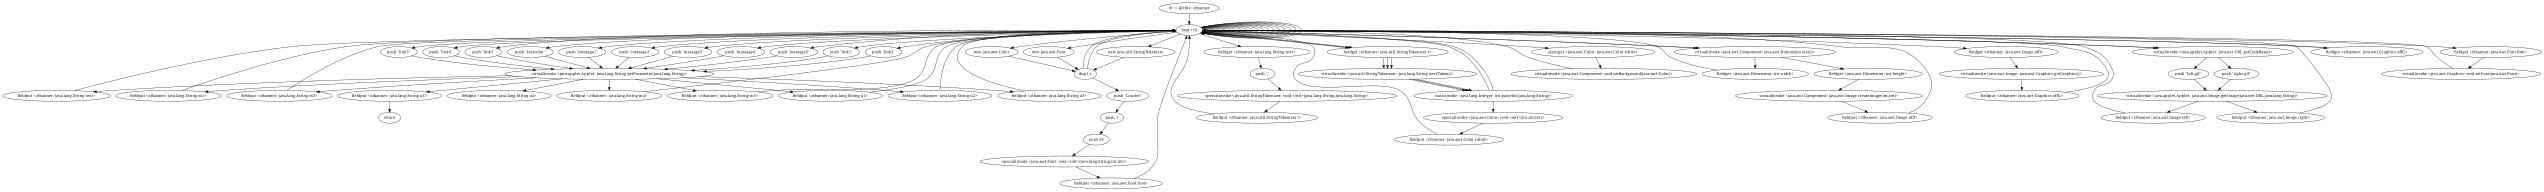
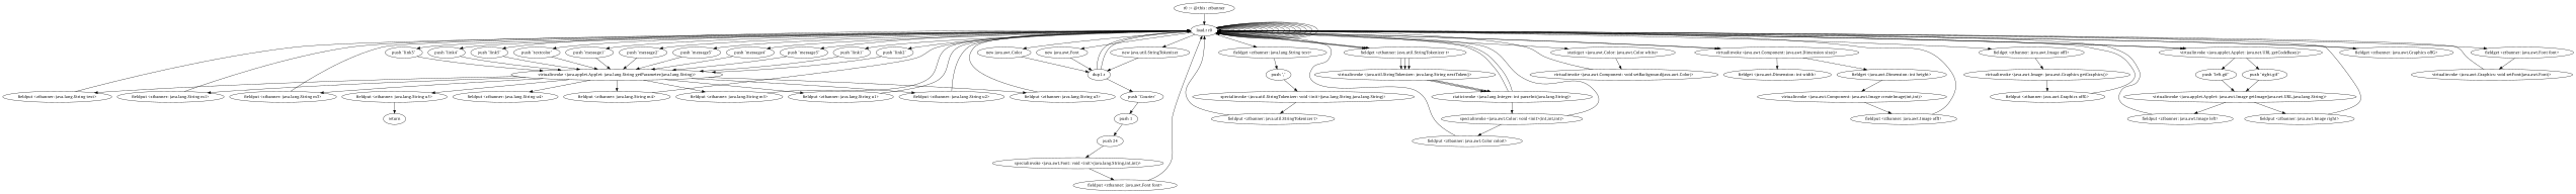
  digraph {
    fontname="PT Serif"
    node [fontname="PT Serif"]
    edge [fontname="PT Serif"]
    "r0 := @this: ztbanner"
    "load.r r0"
    "push \"textcolor\""
    "new java.util.StringTokenizer"
    "fieldget <ztbanner: java.lang.String text>"
    "new java.awt.Color"
    "fieldget <ztbanner: java.util.StringTokenizer t>"
    "staticget <java.awt.Color: java.awt.Color white>"
    "virtualinvoke <java.awt.Component: java.awt.Dimension size()>"
    "fieldget <ztbanner: java.awt.Image offI>"
    "virtualinvoke <java.applet.Applet: java.net.URL getCodeBase()>"
    "new java.awt.Font"
    "fieldget <ztbanner: java.awt.Graphics offG>"
    "fieldget <ztbanner: java.awt.Font font>"
    "push \"message1\""
    "push \"message2\""
    "push \"message3\""
    "push \"message4\""
    "push \"message5\""
    "push \"link1\""
    "push \"link2\""
    "push \"link3\""
    "push \"link4\""
    "push \"link5\""
    "virtualinvoke <java.applet.Applet: java.lang.String getParameter(java.lang.String)>"
    "dup1.r"
    "push \",\""
    "virtualinvoke <java.util.StringTokenizer: java.lang.String nextToken()>"
    "virtualinvoke <java.awt.Component: void setBackground(java.awt.Color)>"
    "fieldget <java.awt.Dimension: int width>"
    "fieldget <java.awt.Dimension: int height>"
    "virtualinvoke <java.awt.Image: java.awt.Graphics getGraphics()>"
    "push \"left.gif\""
    "push \"right.gif\""
    "virtualinvoke <java.awt.Graphics: void setFont(java.awt.Font)>"
    "fieldput <ztbanner: java.lang.String text>"
    "fieldput <ztbanner: java.lang.String m1>"
    "fieldput <ztbanner: java.lang.String m3>"
    "fieldput <ztbanner: java.lang.String m4>"
    "fieldput <ztbanner: java.lang.String m5>"
    "fieldput <ztbanner: java.lang.String u1>"
    "fieldput <ztbanner: java.lang.String u2>"
    "fieldput <ztbanner: java.lang.String u3>"
    "fieldput <ztbanner: java.lang.String u4>"
    "fieldput <ztbanner: java.lang.String u5>"
    return
    "push \"Courier\""
    "push 1"
    "specialinvoke <java.util.StringTokenizer: void <init>(java.lang.String,java.lang.String)>"
    "fieldput <ztbanner: java.util.StringTokenizer t>"
    "staticinvoke <java.lang.Integer: int parseInt(java.lang.String)>"
    "specialinvoke <java.awt.Color: void <init>(int,int,int)>"
    "fieldput <ztbanner: java.awt.Color colort>"
    "virtualinvoke <java.awt.Component: java.awt.Image createImage(int,int)>"
    "fieldput <ztbanner: java.awt.Image offI>"
    "fieldput <ztbanner: java.awt.Graphics offG>"
    "virtualinvoke <java.applet.Applet: java.awt.Image getImage(java.net.URL,java.lang.String)>"
    "fieldput <ztbanner: java.awt.Image left>"
    "fieldput <ztbanner: java.awt.Image right>"
    "push 24"
    "specialinvoke <java.awt.Font: void <init>(java.lang.String,int,int)>"
    "fieldput <ztbanner: java.awt.Font font>"
    "r0 := @this: ztbanner" -> "load.r r0"
    "load.r r0" -> "load.r r0"
    "load.r r0" -> "load.r r0"
    "load.r r0" -> "load.r r0"
    "load.r r0" -> "load.r r0"
    "load.r r0" -> "load.r r0"
    "load.r r0" -> "load.r r0"
    "load.r r0" -> "load.r r0"
    "load.r r0" -> "load.r r0"
    "load.r r0" -> "load.r r0"
    "load.r r0" -> "load.r r0"
    "load.r r0" -> "load.r r0"
    "load.r r0" -> "load.r r0"
    "load.r r0" -> "load.r r0"
    "load.r r0" -> "load.r r0"
    "load.r r0" -> "load.r r0"
    "load.r r0" -> "load.r r0"
    "load.r r0" -> "load.r r0"
    "load.r r0" -> "load.r r0"
    "load.r r0" -> "push \"textcolor\""
    "load.r r0" -> "new java.util.StringTokenizer"
    "load.r r0" -> "fieldget <ztbanner: java.lang.String text>"
    "load.r r0" -> "new java.awt.Color"
    "load.r r0" -> "fieldget <ztbanner: java.util.StringTokenizer t>"
    "load.r r0" -> "fieldget <ztbanner: java.util.StringTokenizer t>"
    "load.r r0" -> "fieldget <ztbanner: java.util.StringTokenizer t>"
    "load.r r0" -> "staticget <java.awt.Color: java.awt.Color white>"
    "load.r r0" -> "virtualinvoke <java.awt.Component: java.awt.Dimension size()>"
    "load.r r0" -> "virtualinvoke <java.awt.Component: java.awt.Dimension size()>"
    "load.r r0" -> "fieldget <ztbanner: java.awt.Image offI>"
    "load.r r0" -> "virtualinvoke <java.applet.Applet: java.net.URL getCodeBase()>"
    "load.r r0" -> "virtualinvoke <java.applet.Applet: java.net.URL getCodeBase()>"
    "load.r r0" -> "new java.awt.Font"
    "load.r r0" -> "fieldget <ztbanner: java.awt.Graphics offG>"
    "load.r r0" -> "fieldget <ztbanner: java.awt.Font font>"
    "load.r r0" -> "push \"message1\""
    "load.r r0" -> "push \"message2\""
    "load.r r0" -> "push \"message3\""
    "load.r r0" -> "push \"message4\""
    "load.r r0" -> "push \"message5\""
    "load.r r0" -> "push \"link1\""
    "load.r r0" -> "push \"link2\""
    "load.r r0" -> "push \"link3\""
    "load.r r0" -> "push \"link4\""
    "load.r r0" -> "push \"link5\""
    "push \"textcolor\"" -> "virtualinvoke <java.applet.Applet: java.lang.String getParameter(java.lang.String)>"
    "new java.util.StringTokenizer" -> "dup1.r"
    "fieldget <ztbanner: java.lang.String text>" -> "push \",\""
    "new java.awt.Color" -> "dup1.r"
    "fieldget <ztbanner: java.util.StringTokenizer t>" -> "virtualinvoke <java.util.StringTokenizer: java.lang.String nextToken()>"
    "fieldget <ztbanner: java.util.StringTokenizer t>" -> "virtualinvoke <java.util.StringTokenizer: java.lang.String nextToken()>"
    "fieldget <ztbanner: java.util.StringTokenizer t>" -> "virtualinvoke <java.util.StringTokenizer: java.lang.String nextToken()>"
    "staticget <java.awt.Color: java.awt.Color white>" -> "virtualinvoke <java.awt.Component: void setBackground(java.awt.Color)>"
    "virtualinvoke <java.awt.Component: java.awt.Dimension size()>" -> "fieldget <java.awt.Dimension: int width>"
    "virtualinvoke <java.awt.Component: java.awt.Dimension size()>" -> "fieldget <java.awt.Dimension: int height>"
    "fieldget <ztbanner: java.awt.Image offI>" -> "virtualinvoke <java.awt.Image: java.awt.Graphics getGraphics()>"
    "virtualinvoke <java.applet.Applet: java.net.URL getCodeBase()>" -> "push \"left.gif\""
    "virtualinvoke <java.applet.Applet: java.net.URL getCodeBase()>" -> "push \"right.gif\""
    "new java.awt.Font" -> "dup1.r"
    "fieldget <ztbanner: java.awt.Graphics offG>" -> "load.r r0"
    "fieldget <ztbanner: java.awt.Font font>" -> "virtualinvoke <java.awt.Graphics: void setFont(java.awt.Font)>"
    "push \"message1\"" -> "virtualinvoke <java.applet.Applet: java.lang.String getParameter(java.lang.String)>"
    "push \"message2\"" -> "virtualinvoke <java.applet.Applet: java.lang.String getParameter(java.lang.String)>"
    "push \"message3\"" -> "virtualinvoke <java.applet.Applet: java.lang.String getParameter(java.lang.String)>"
    "push \"message4\"" -> "virtualinvoke <java.applet.Applet: java.lang.String getParameter(java.lang.String)>"
    "push \"message5\"" -> "virtualinvoke <java.applet.Applet: java.lang.String getParameter(java.lang.String)>"
    "push \"link1\"" -> "virtualinvoke <java.applet.Applet: java.lang.String getParameter(java.lang.String)>"
    "push \"link2\"" -> "virtualinvoke <java.applet.Applet: java.lang.String getParameter(java.lang.String)>"
    "push \"link3\"" -> "virtualinvoke <java.applet.Applet: java.lang.String getParameter(java.lang.String)>"
    "push \"link4\"" -> "virtualinvoke <java.applet.Applet: java.lang.String getParameter(java.lang.String)>"
    "push \"link5\"" -> "virtualinvoke <java.applet.Applet: java.lang.String getParameter(java.lang.String)>"
    "virtualinvoke <java.applet.Applet: java.lang.String getParameter(java.lang.String)>" -> "fieldput <ztbanner: java.lang.String text>"
    "virtualinvoke <java.applet.Applet: java.lang.String getParameter(java.lang.String)>" -> "fieldput <ztbanner: java.lang.String m1>"
    "virtualinvoke <java.applet.Applet: java.lang.String getParameter(java.lang.String)>" -> "fieldput <ztbanner: java.lang.String m3>"
    "virtualinvoke <java.applet.Applet: java.lang.String getParameter(java.lang.String)>" -> "fieldput <ztbanner: java.lang.String m4>"
    "virtualinvoke <java.applet.Applet: java.lang.String getParameter(java.lang.String)>" -> "fieldput <ztbanner: java.lang.String m5>"
    "virtualinvoke <java.applet.Applet: java.lang.String getParameter(java.lang.String)>" -> "fieldput <ztbanner: java.lang.String u1>"
    "virtualinvoke <java.applet.Applet: java.lang.String getParameter(java.lang.String)>" -> "fieldput <ztbanner: java.lang.String u2>"
    "virtualinvoke <java.applet.Applet: java.lang.String getParameter(java.lang.String)>" -> "fieldput <ztbanner: java.lang.String u3>"
    "virtualinvoke <java.applet.Applet: java.lang.String getParameter(java.lang.String)>" -> "fieldput <ztbanner: java.lang.String u4>"
    "virtualinvoke <java.applet.Applet: java.lang.String getParameter(java.lang.String)>" -> "fieldput <ztbanner: java.lang.String u5>"
    "dup1.r" -> "load.r r0"
    "dup1.r" -> "load.r r0"
    "dup1.r" -> "push \"Courier\""
    "push \",\"" -> "specialinvoke <java.util.StringTokenizer: void <init>(java.lang.String,java.lang.String)>"
    "virtualinvoke <java.util.StringTokenizer: java.lang.String nextToken()>" -> "staticinvoke <java.lang.Integer: int parseInt(java.lang.String)>"
    "virtualinvoke <java.util.StringTokenizer: java.lang.String nextToken()>" -> "staticinvoke <java.lang.Integer: int parseInt(java.lang.String)>"
    "virtualinvoke <java.util.StringTokenizer: java.lang.String nextToken()>" -> "staticinvoke <java.lang.Integer: int parseInt(java.lang.String)>"
    "virtualinvoke <java.awt.Component: void setBackground(java.awt.Color)>" -> "load.r r0"
-   "fieldget <java.awt.Dimension: int width>" -> "load.r r0"
+   "specialinvoke <java.awt.Color: void <init>(int,int,int)>" -> "load.r r0"
    "fieldget <java.awt.Dimension: int height>" -> "virtualinvoke <java.awt.Component: java.awt.Image createImage(int,int)>"
    "virtualinvoke <java.awt.Image: java.awt.Graphics getGraphics()>" -> "fieldput <ztbanner: java.awt.Graphics offG>"
    "push \"left.gif\"" -> "virtualinvoke <java.applet.Applet: java.awt.Image getImage(java.net.URL,java.lang.String)>"
    "push \"right.gif\"" -> "virtualinvoke <java.applet.Applet: java.awt.Image getImage(java.net.URL,java.lang.String)>"
    "virtualinvoke <java.awt.Graphics: void setFont(java.awt.Font)>" -> "load.r r0"
    "fieldput <ztbanner: java.lang.String text>" -> "load.r r0"
    "fieldput <ztbanner: java.lang.String m1>" -> "load.r r0"
    "fieldput <ztbanner: java.lang.String m3>" -> "load.r r0"
    "fieldput <ztbanner: java.lang.String m4>" -> "load.r r0"
    "fieldput <ztbanner: java.lang.String m5>" -> "load.r r0"
    "fieldput <ztbanner: java.lang.String u1>" -> "load.r r0"
    "fieldput <ztbanner: java.lang.String u2>" -> "load.r r0"
    "fieldput <ztbanner: java.lang.String u3>" -> "load.r r0"
    "fieldput <ztbanner: java.lang.String u5>" -> return
    "push \"Courier\"" -> "push 1"
    "push 1" -> "push 24"
    "specialinvoke <java.util.StringTokenizer: void <init>(java.lang.String,java.lang.String)>" -> "fieldput <ztbanner: java.util.StringTokenizer t>"
    "fieldput <ztbanner: java.util.StringTokenizer t>" -> "load.r r0"
    "staticinvoke <java.lang.Integer: int parseInt(java.lang.String)>" -> "load.r r0"
    "staticinvoke <java.lang.Integer: int parseInt(java.lang.String)>" -> "load.r r0"
    "staticinvoke <java.lang.Integer: int parseInt(java.lang.String)>" -> "specialinvoke <java.awt.Color: void <init>(int,int,int)>"
    "specialinvoke <java.awt.Color: void <init>(int,int,int)>" -> "fieldput <ztbanner: java.awt.Color colort>"
    "fieldput <ztbanner: java.awt.Color colort>" -> "load.r r0"
    "virtualinvoke <java.awt.Component: java.awt.Image createImage(int,int)>" -> "fieldput <ztbanner: java.awt.Image offI>"
    "fieldput <ztbanner: java.awt.Image offI>" -> "load.r r0"
    "fieldput <ztbanner: java.awt.Graphics offG>" -> "load.r r0"
    "virtualinvoke <java.applet.Applet: java.awt.Image getImage(java.net.URL,java.lang.String)>" -> "fieldput <ztbanner: java.awt.Image left>"
    "virtualinvoke <java.applet.Applet: java.awt.Image getImage(java.net.URL,java.lang.String)>" -> "fieldput <ztbanner: java.awt.Image right>"
    "fieldput <ztbanner: java.awt.Image left>" -> "load.r r0"
    "fieldput <ztbanner: java.awt.Image right>" -> "load.r r0"
    "push 24" -> "specialinvoke <java.awt.Font: void <init>(java.lang.String,int,int)>"
    "specialinvoke <java.awt.Font: void <init>(java.lang.String,int,int)>" -> "fieldput <ztbanner: java.awt.Font font>"
    "fieldput <ztbanner: java.awt.Font font>" -> "load.r r0"
  }
